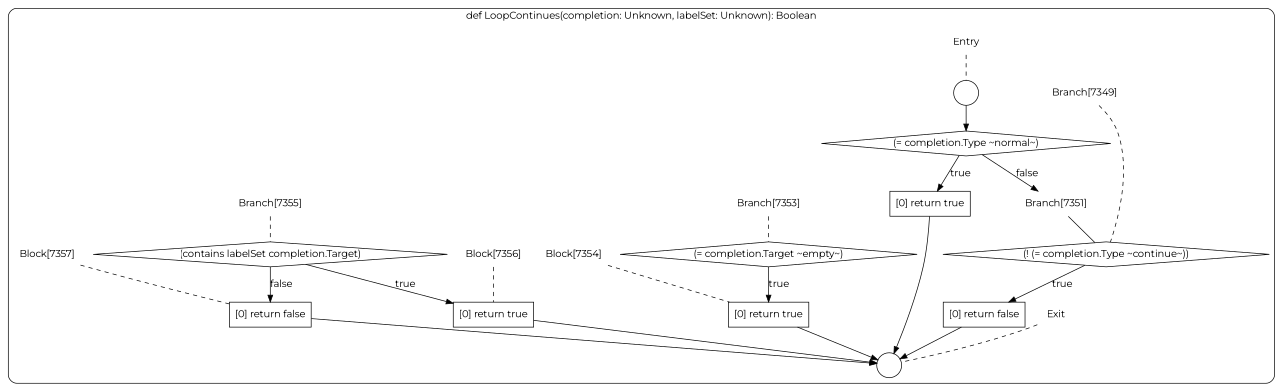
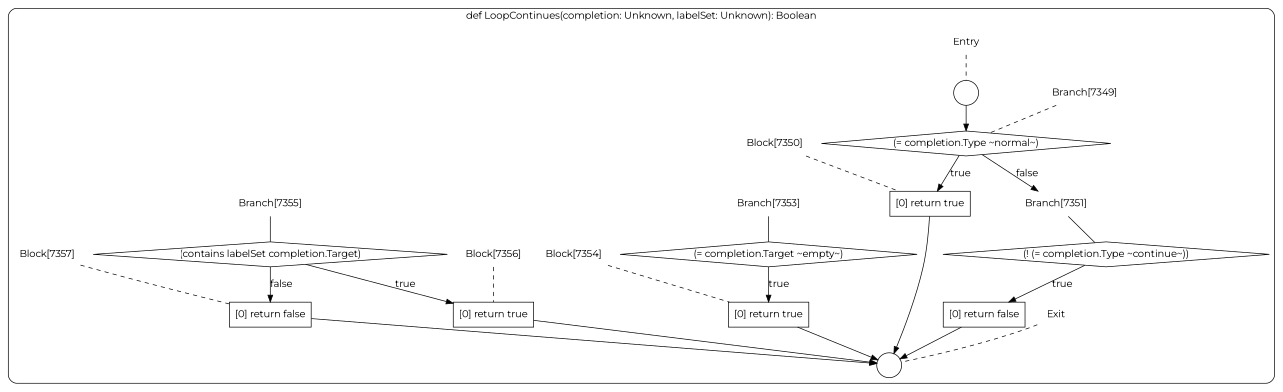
  digraph {
    fontname=Montserrat
    node [fontname=Montserrat shape=none color=black fillcolor=white style=filled]
    edge [color=black fontname=Montserrat]
    n1 [label=<<font color="black">Entry</font>> color="" fillcolor="" style=""]
    n2 [label=" " shape=circle]
    n3 [label=<<font color="black">(= completion.Type ~normal~)</font>> shape=diamond]
    n4 [label=<<font color="black">[0] return true<BR ALIGN="LEFT"/></font>> shape=box]
    n5 [label=<<font color="black">(! (= completion.Type ~continue~))</font>> shape=diamond]
    n6 [label=<<font color="black">Exit</font>> color="" fillcolor="" style=""]
    n7 [label=" " shape=circle]
    n8 [label=<<font color="black">Branch[7349]</font>> color="" fillcolor="" style=""]
    n9 [label=<<font color="black">[0] return false<BR ALIGN="LEFT"/></font>> shape=box]
    n10 [label=<<font color="black">(= completion.Target ~empty~)</font>> shape=diamond]
+   n11 [label=<<font color="black">Block[7350]</font>> color="" fillcolor="" style=""]
    n12 [label=<<font color="black">Branch[7351]</font>> color="" fillcolor="" style=""]
    n13 [label=<<font color="black">[0] return true<BR ALIGN="LEFT"/></font>> shape=box]
    n14 [label=<<font color="black">(contains labelSet completion.Target)</font>> shape=diamond]
    n15 [label=<<font color="black">Branch[7353]</font>> color="" fillcolor="" style=""]
    n16 [label=<<font color="black">[0] return true<BR ALIGN="LEFT"/></font>> shape=box]
    n17 [label=<<font color="black">[0] return false<BR ALIGN="LEFT"/></font>> shape=box]
    n18 [label=<<font color="black">Block[7354]</font>> color="" fillcolor="" style=""]
    n19 [label=<<font color="black">Branch[7355]</font>> color="" fillcolor="" style=""]
    n20 [label=<<font color="black">Block[7356]</font>> color="" fillcolor="" style=""]
    n21 [label=<<font color="black">Block[7357]</font>> color="" fillcolor="" style=""]
    subgraph cluster_1 {
      label="def LoopContinues(completion: Unknown, labelSet: Unknown): Boolean"
      style=rounded
      n1
      n2
      n3
      n4
      n5
      n6
      n7
      n8
      n9
      n10
+     n11
      n12
      n13
      n14
      n15
      n16
      n17
      n18
      n19
      n20
      n21
    }
    n1 -> n2 [arrowhead=none style=dashed]
    n2 -> n3
    n3 -> n4 [label=<<font color="black">true</font>>]
    n3 -> n12 [label=<<font color="black">false</font>>]
    n4 -> n7
    n5 -> n9 [label=<<font color="black">true</font>>]
    n6 -> n7 [arrowhead=none style=dashed]
-   n8 -> n5 [arrowhead=none style=dashed]
+   n8 -> n3 [arrowhead=none style=dashed]
    n9 -> n7
    n10 -> n13 [label=<<font color="black">true</font>>]
+   n11 -> n4 [arrowhead=none style=dashed]
    n12 -> n5 [arrowhead=none style=solid]
    n13 -> n7
    n14 -> n16 [label=<<font color="black">true</font>>]
    n14 -> n17 [label=<<font color="black">false</font>>]
-   n15 -> n10 [arrowhead=none style=dashed]
+   n15 -> n10 [arrowhead=none style=solid]
    n16 -> n7
    n17 -> n7
    n18 -> n13 [arrowhead=none style=dashed]
-   n19 -> n14 [arrowhead=none style=dashed]
+   n19 -> n14 [arrowhead=none style=solid]
    n20 -> n16 [arrowhead=none style=dashed]
    n21 -> n17 [arrowhead=none style=dashed]
  }
